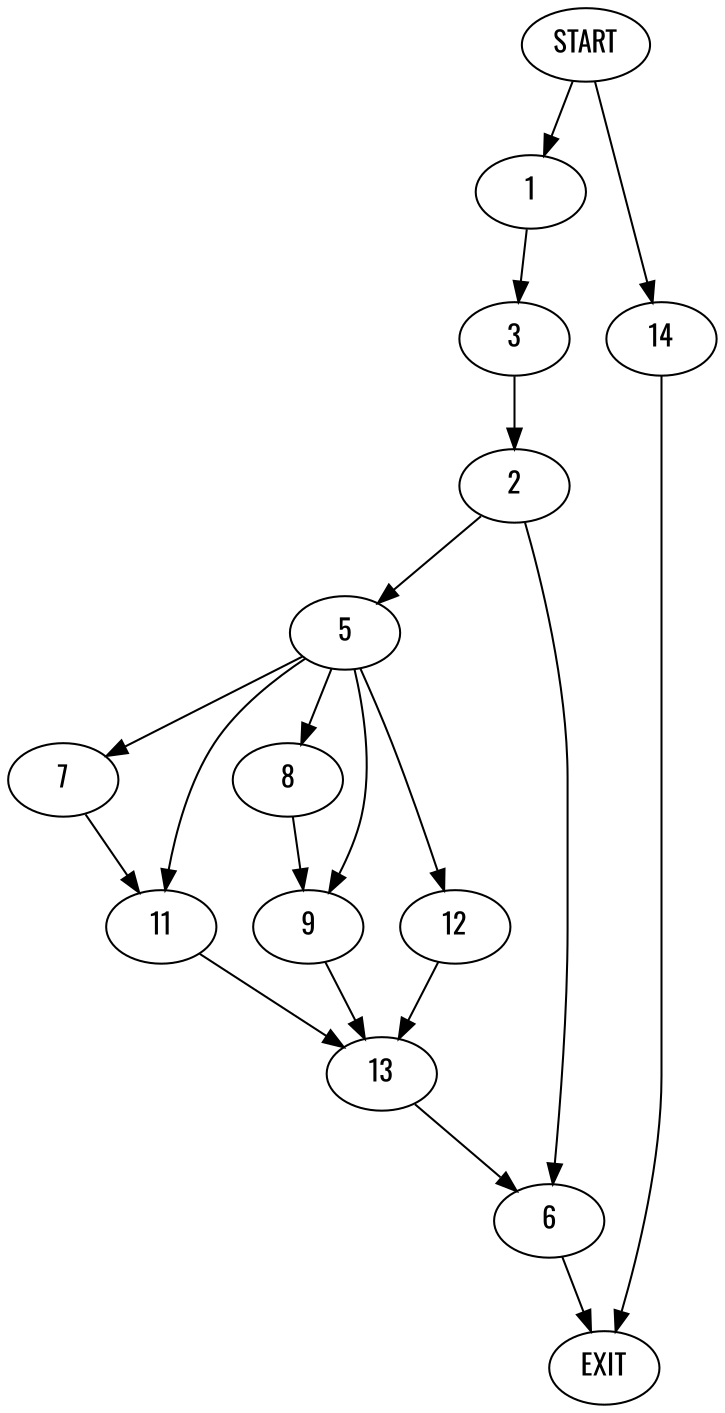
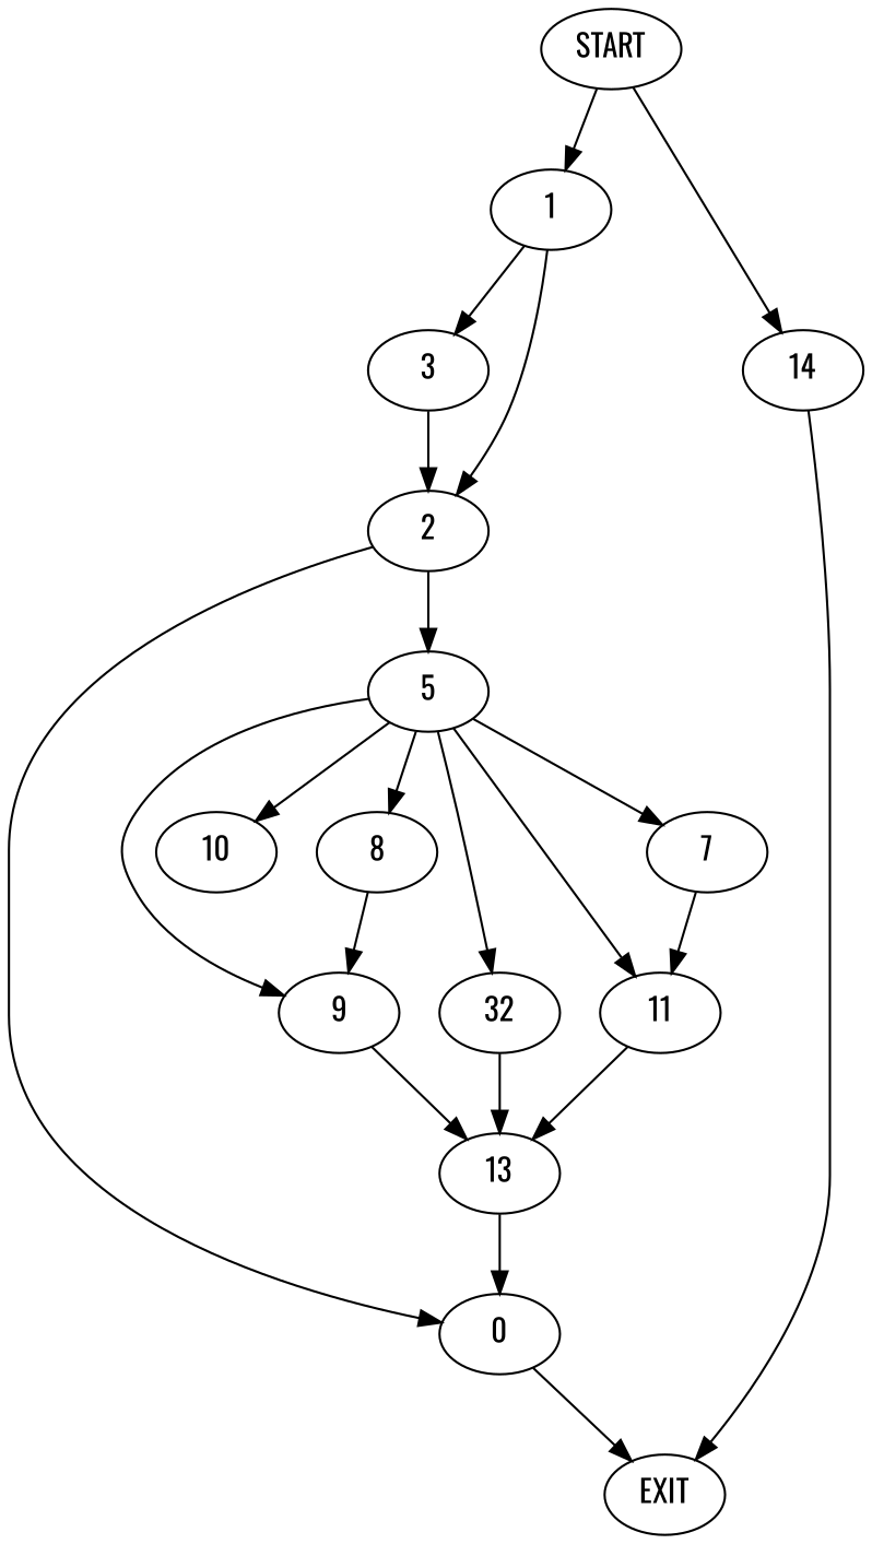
  digraph {
    fontname=Oswald
    node [fontname=Oswald]
    edge [fontname=Oswald]
    n1 [label=START]
    1
    14
    2
    3
    n6 [label=EXIT]
    5
-   6
+   6 [label=0]
    7
    8
    9
+   10
    11
-   12
+   12 [label=32]
    13
    n1 -> 1
    n1 -> 14
+   1 -> 2
    1 -> 3
    14 -> n6
    2 -> 5
    2 -> 6
    3 -> 2
    5 -> 7
    5 -> 8
    5 -> 9
+   5 -> 10
    5 -> 11
    5 -> 12
    6 -> n6
    7 -> 11
    8 -> 9
    9 -> 13
    11 -> 13
    12 -> 13
    13 -> 6
  }
